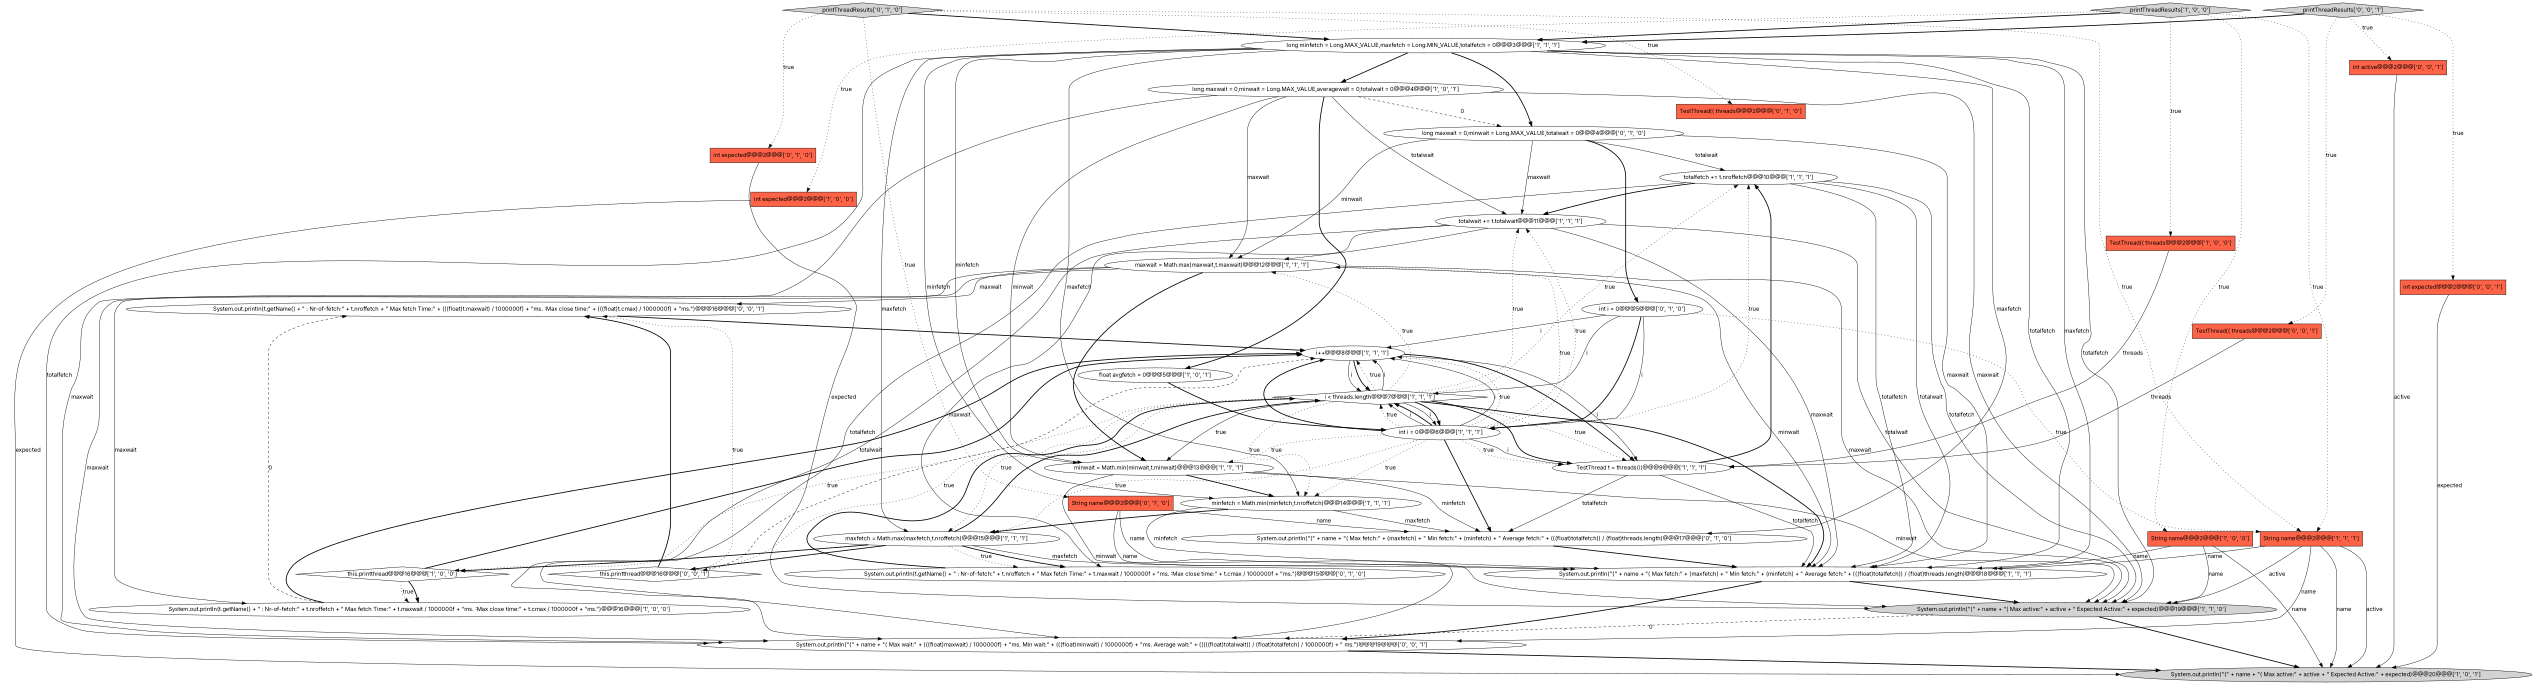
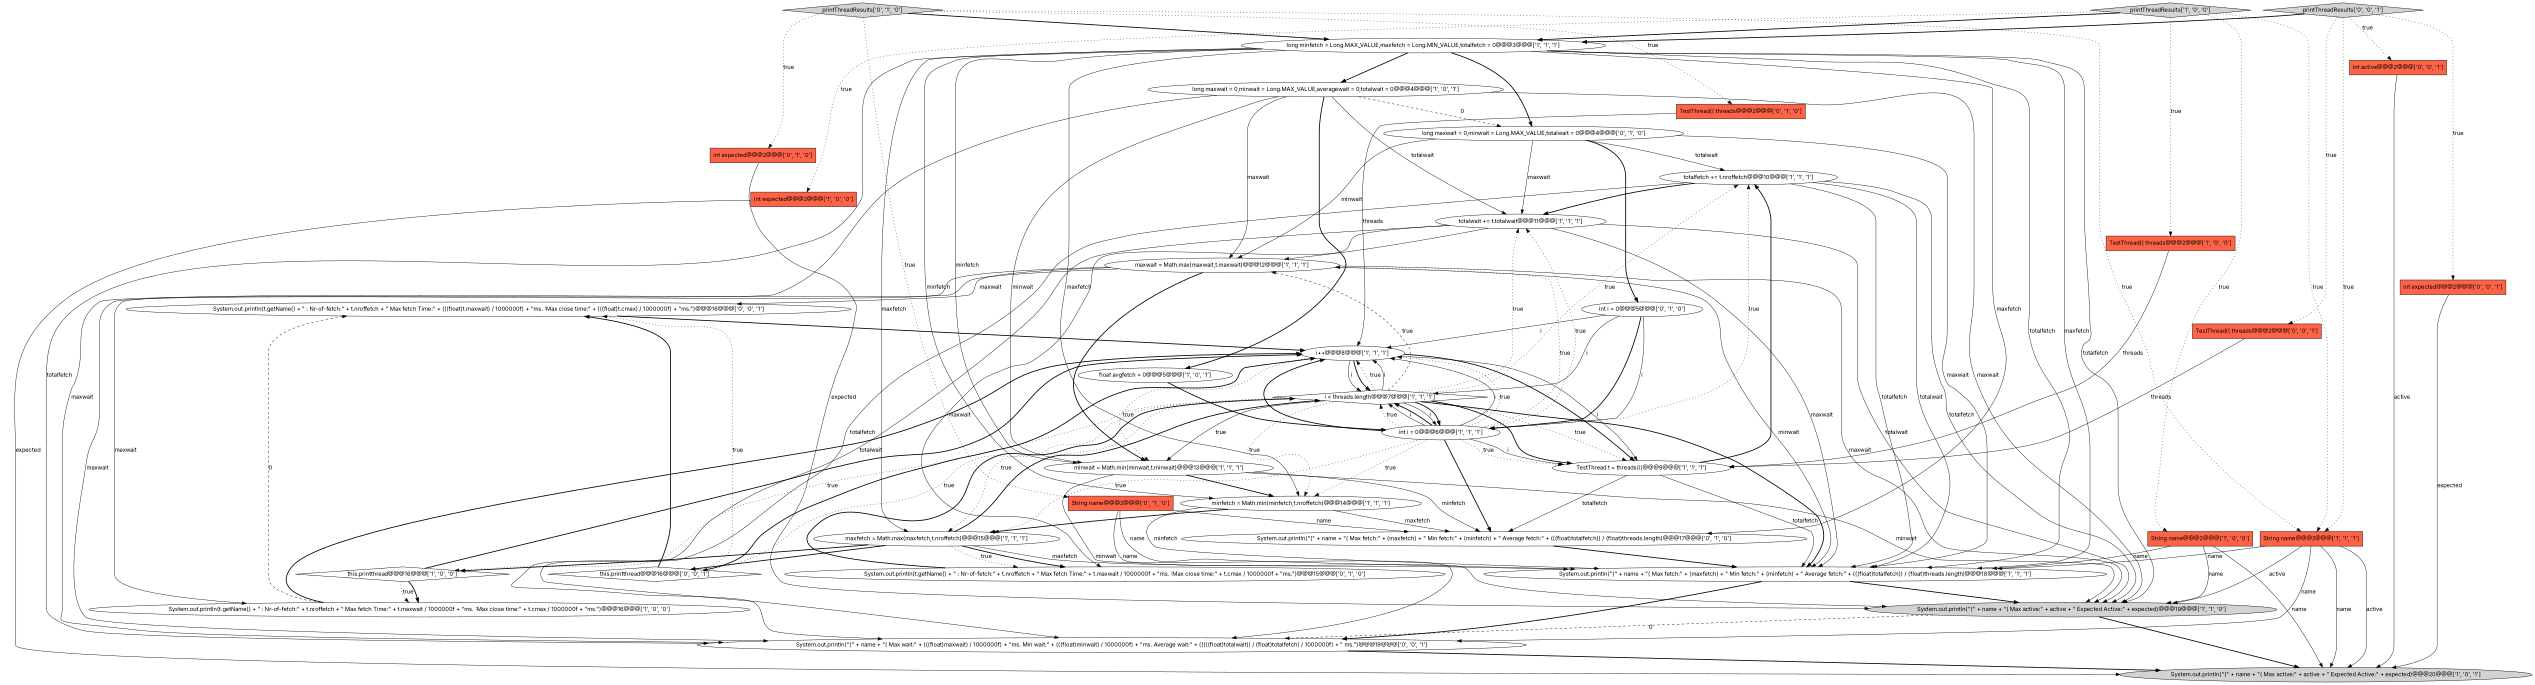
  digraph {
    fontname=Inter
    node [fillcolor=white fontname=Inter shape=ellipse style=filled]
    edge [fontname=Inter style=solid]
    n1 [label="totalfetch += t.nroffetch@@@10@@@['1', '1', '1']"]
    n2 [label="System.out.println(\"(\" + name + \"( Max wait:\" + (((float)maxwait) / 1000000f) + \"ms. Min wait:\" + (((float)minwait) / 1000000f) + \"ms. Average wait:\" + (((((float)totalwait)) / (float)totalfetch) / 1000000f) + \" ms.\")@@@19@@@['0', '0', '1']"]
    n3 [label="totalwait += t.totalwait@@@11@@@['1', '1', '1']"]
    n4 [label="System.out.println(\"(\" + name + \"( Max fetch:\" + (maxfetch) + \" Min fetch:\" + (minfetch) + \" Average fetch:\" + (((float)totalfetch)) / (float)threads.length)@@@18@@@['1', '1', '1']"]
    n5 [fillcolor=lightgray label="System.out.println(\"(\" + name + \"( Max active:\" + active + \" Expected Active:\" + expected)@@@19@@@['1', '1', '0']"]
    n6 [fillcolor=lightgray label="System.out.println(\"(\" + name + \"( Max active:\" + active + \" Expected Active:\" + expected)@@@20@@@['1', '0', '1']"]
    n7 [label="maxwait = Math.max(maxwait,t.maxwait)@@@12@@@['1', '1', '1']"]
    n8 [label="System.out.println(t.getName() + \" : Nr-of-fetch:\" + t.nroffetch + \" Max fetch Time:\" + t.maxwait / 1000000f + \"ms. :Max close time:\" + t.cmax / 1000000f + \"ms.\")@@@15@@@['0', '1', '0']"]
    n9 [label="this.printthread@@@16@@@['0', '0', '1']" shape=diamond]
    n10 [label="System.out.println(t.getName() + \" : Nr-of-fetch:\" + t.nroffetch + \" Max fetch Time:\" + (((float)t.maxwait) / 1000000f) + \"ms. :Max close time:\" + (((float)t.cmax) / 1000000f) + \"ms.\")@@@16@@@['0', '0', '1']"]
    n11 [label="i++@@@8@@@['1', '1', '1']"]
    n12 [label="i < threads.length@@@7@@@['1', '1', '1']" shape=diamond]
    n13 [label="TestThread t = threads(i(@@@9@@@['1', '1', '1']"]
    n14 [fillcolor=tomato label="int active@@@2@@@['0', '0', '1']" shape=box]
    n15 [label="long maxwait = 0,minwait = Long.MAX_VALUE,averagewait = 0,totalwait = 0@@@4@@@['1', '0', '1']"]
    n16 [label="minwait = Math.min(minwait,t.minwait)@@@13@@@['1', '1', '1']"]
    n17 [label="float avgfetch = 0@@@5@@@['1', '0', '1']"]
    n18 [label="long maxwait = 0,minwait = Long.MAX_VALUE,totalwait = 0@@@4@@@['0', '1', '0']"]
    n19 [label="System.out.println(t.getName() + \" : Nr-of-fetch:\" + t.nroffetch + \" Max fetch Time:\" + t.maxwait / 1000000f + \"ms. :Max close time:\" + t.cmax / 1000000f + \"ms.\")@@@16@@@['1', '0', '0']"]
    n20 [label="minfetch = Math.min(minfetch,t.nroffetch)@@@14@@@['1', '1', '1']"]
    n21 [label="System.out.println(\"(\" + name + \"( Max fetch:\" + (maxfetch) + \" Min fetch:\" + (minfetch) + \" Average fetch:\" + (((float)totalfetch)) / (float)threads.length)@@@17@@@['0', '1', '0']"]
    n22 [label="int i = 0@@@6@@@['1', '1', '1']"]
    n23 [label="int i = 0@@@5@@@['0', '1', '0']"]
    n24 [label="maxfetch = Math.max(maxfetch,t.nroffetch)@@@15@@@['1', '1', '1']"]
    n25 [label="this.printthread@@@16@@@['1', '0', '0']" shape=diamond]
    n26 [fillcolor=tomato label="TestThread(( threads@@@2@@@['0', '1', '0']" shape=box]
    n27 [fillcolor=tomato label="int expected@@@2@@@['0', '1', '0']" shape=box]
    n28 [label="long minfetch = Long.MAX_VALUE,maxfetch = Long.MIN_VALUE,totalfetch = 0@@@3@@@['1', '1', '1']"]
    n29 [fillcolor=tomato label="int expected@@@2@@@['0', '0', '1']" shape=box]
    n30 [fillcolor=tomato label="String name@@@2@@@['1', '0', '0']" shape=box]
    n31 [fillcolor=tomato label="int expected@@@2@@@['1', '0', '0']" shape=box]
    n32 [fillcolor=tomato label="TestThread(( threads@@@2@@@['0', '0', '1']" shape=box]
    n33 [fillcolor=lightgray label="printThreadResults['0', '0', '1']" shape=diamond]
    n34 [fillcolor=tomato label="String name@@@2@@@['1', '1', '1']" shape=box]
    n35 [fillcolor=lightgray label="printThreadResults['0', '1', '0']" shape=diamond]
    n36 [fillcolor=tomato label="String name@@@2@@@['0', '1', '0']" shape=box]
    n37 [fillcolor=lightgray label="printThreadResults['1', '0', '0']" shape=diamond]
    n38 [fillcolor=tomato label="TestThread(( threads@@@2@@@['1', '0', '0']" shape=box]
    n1 -> n2 [label=totalfetch]
    n1 -> n3 [style=bold]
    n1 -> n4 [label=totalfetch]
    n1 -> n4 [label=totalwait]
    n1 -> n5 [label=totalfetch]
    n2 -> n6 [style=bold]
    n3 -> n2 [label=totalwait]
    n3 -> n4 [label=maxwait]
    n3 -> n5 [label=totalwait]
    n3 -> n7
    n3 -> n8 [label=maxwait]
    n4 -> n2 [style=bold]
    n4 -> n5 [style=bold]
    n5 -> n2 [label=0 style=dashed]
    n5 -> n6 [style=bold]
    n7 -> n2 [label=maxwait]
    n7 -> n4 [label=minwait]
    n7 -> n5 [label=maxwait]
    n7 -> n10 [label=maxwait]
    n7 -> n16 [style=bold]
    n7 -> n19 [label=maxwait]
    n8 -> n12 [style=bold]
    n9 -> n10 [style=bold]
    n9 -> n10 [label=true style=dotted]
-   n9 -> n11 [style=dashed]
+   n9 -> n11 [style=bold]
    n10 -> n11 [style=bold]
    n11 -> n12 [label=i]
    n11 -> n12 [style=bold]
    n11 -> n13 [style=bold]
    n11 -> n13 [label=i]
    n12 -> n1 [label=true style=dotted]
    n12 -> n3 [label=true style=dotted]
    n12 -> n4 [style=bold]
-   n12 -> n7 [label=true style=dotted]
+   n12 -> n7 [label=true style=dashed]
    n12 -> n9 [label=true style=dotted]
    n12 -> n11 [label=true style=dotted]
    n12 -> n11 [label=i]
    n12 -> n13 [style=bold]
    n12 -> n13 [label=true style=dotted]
    n12 -> n16 [label=true]
    n12 -> n20 [label=true style=dotted]
    n12 -> n22 [label=i]
    n12 -> n22 [style=bold]
    n12 -> n24 [label=true style=dotted]
    n12 -> n25 [label=true style=dotted]
    n13 -> n1 [style=bold]
    n13 -> n4 [label=totalfetch]
    n13 -> n21 [label=totalfetch]
    n14 -> n6 [label=active]
    n15 -> n2 [label=maxwait]
    n15 -> n3 [label=totalwait]
    n15 -> n5 [label=maxwait]
    n15 -> n7 [label=maxwait]
    n15 -> n16 [label=minwait]
    n15 -> n17 [style=bold]
    n15 -> n18 [label=0 style=dashed]
    n16 -> n2 [label=minwait]
    n16 -> n5 [label=minwait]
    n16 -> n20 [style=bold]
    n16 -> n21 [label=minfetch]
    n17 -> n22 [style=bold]
    n18 -> n1 [label=totalwait]
    n18 -> n3 [label=maxwait]
    n18 -> n4 [label=maxwait]
    n18 -> n7 [label=minwait]
    n18 -> n23 [style=bold]
    n19 -> n10 [label=0 style=dashed]
    n19 -> n11 [style=bold]
    n20 -> n4 [label=minfetch]
    n20 -> n21 [label=maxfetch]
    n20 -> n24 [style=bold]
    n21 -> n4 [style=bold]
    n22 -> n1 [label=true style=dotted]
    n22 -> n3 [label=true style=dotted]
    n22 -> n7 [label=true style=dotted]
    n22 -> n11 [style=bold]
    n22 -> n11 [label=i]
    n22 -> n11 [label=true style=dotted]
    n22 -> n12 [label=true style=dotted]
    n22 -> n12 [label=i]
    n22 -> n12 [style=bold]
    n22 -> n13 [label=i]
    n22 -> n13 [label=true style=dotted]
-   n22 -> n16 [label=true style=dotted]
+   n11 -> n16 [label=true style=dotted]
    n22 -> n20 [label=true style=dotted]
    n22 -> n21 [style=bold]
    n22 -> n24 [label=true style=dotted]
    n23 -> n11 [label=i]
    n23 -> n12 [label=i]
    n23 -> n22 [label=i]
    n23 -> n22 [style=bold]
    n24 -> n4 [label=maxfetch]
    n24 -> n8 [style=bold]
    n24 -> n8 [label=true style=dotted]
    n24 -> n9 [style=bold]
    n24 -> n12 [style=bold]
    n24 -> n25 [style=bold]
    n25 -> n11 [style=bold]
    n25 -> n19 [label=true style=dotted]
    n25 -> n19 [style=bold]
+   n26 -> n11 [label=threads]
    n27 -> n5 [label=expected]
    n28 -> n2 [label=totalfetch]
    n28 -> n4 [label=maxfetch]
    n28 -> n4 [label=totalfetch]
    n28 -> n5 [label=totalfetch]
    n28 -> n15 [style=bold]
    n28 -> n16 [label=minfetch]
    n28 -> n18 [style=bold]
    n28 -> n20 [label=minfetch]
    n28 -> n20 [label=maxfetch]
    n28 -> n21 [label=maxfetch]
    n28 -> n24 [label=maxfetch]
    n29 -> n6 [label=expected]
    n30 -> n4 [label=name]
    n30 -> n5 [label=name]
    n30 -> n6 [label=name]
    n31 -> n6 [label=expected]
    n32 -> n13 [label=threads]
    n33 -> n14 [label=true style=dotted]
    n33 -> n28 [style=bold]
    n33 -> n29 [label=true style=dotted]
    n33 -> n32 [label=true style=dotted]
-   n23 -> n34 [label=true style=dotted]
+   n33 -> n34 [label=true style=dotted]
    n34 -> n2 [label=name]
    n34 -> n4 [label=name]
    n34 -> n5 [label=active]
    n34 -> n6 [label=name]
    n34 -> n6 [label=active]
    n35 -> n26 [label=true style=dotted]
    n35 -> n27 [label=true style=dotted]
    n35 -> n28 [style=bold]
    n35 -> n34 [label=true style=dotted]
    n35 -> n36 [label=true style=dotted]
    n36 -> n4 [label=name]
    n36 -> n5 [label=name]
    n36 -> n21 [label=name]
    n37 -> n28 [style=bold]
    n37 -> n30 [label=true style=dotted]
    n37 -> n31 [label=true style=dotted]
    n37 -> n34 [label=true style=dotted]
    n37 -> n38 [label=true style=dotted]
    n38 -> n13 [label=threads]
  }
